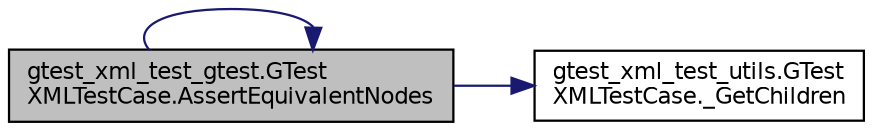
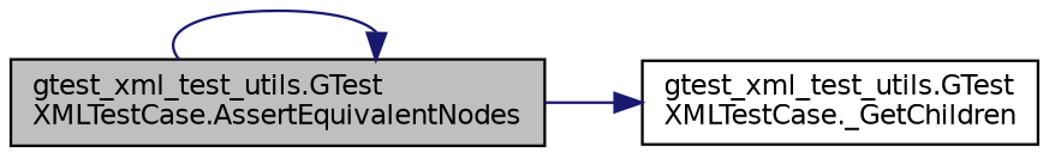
  digraph {
    rankdir=LR
    node [color=black fontname=Helvetica fontsize=10 shape=record style=filled]
    edge [color=midnightblue fontname=Helvetica fontsize=10 labelfontname=Helvetica labelfontsize=10 style=solid]
-   n1 [fillcolor=grey75 fontcolor=black height=0.2 label="gtest_xml_test_gtest.GTest\lXMLTestCase.AssertEquivalentNodes" width=0.4]
+   n1 [fillcolor=grey75 fontcolor=black height=0.2 label="gtest_xml_test_utils.GTest\lXMLTestCase.AssertEquivalentNodes" width=0.4]
    n2 [fillcolor=white height=0.2 label="gtest_xml_test_utils.GTest\lXMLTestCase._GetChildren" width=0.4]
    n1 -> n1
    n1 -> n2
  }
